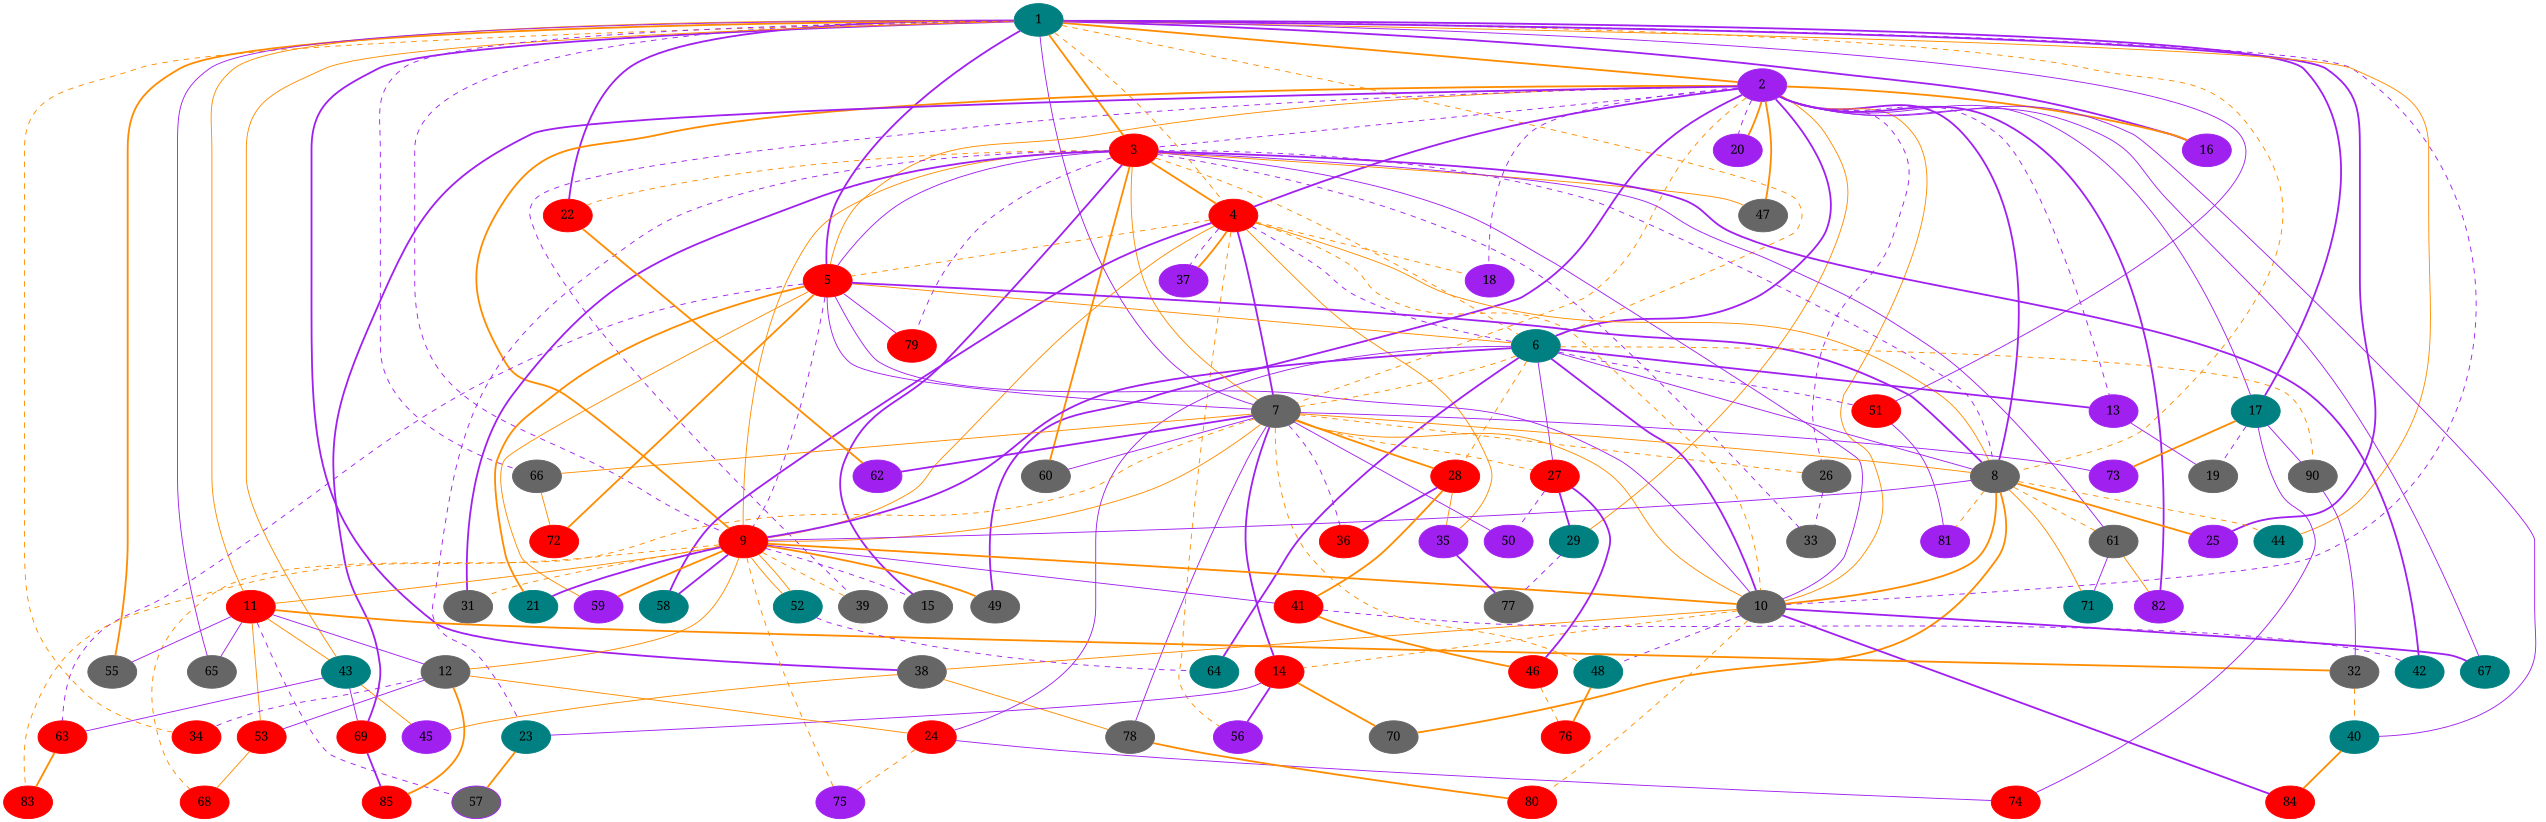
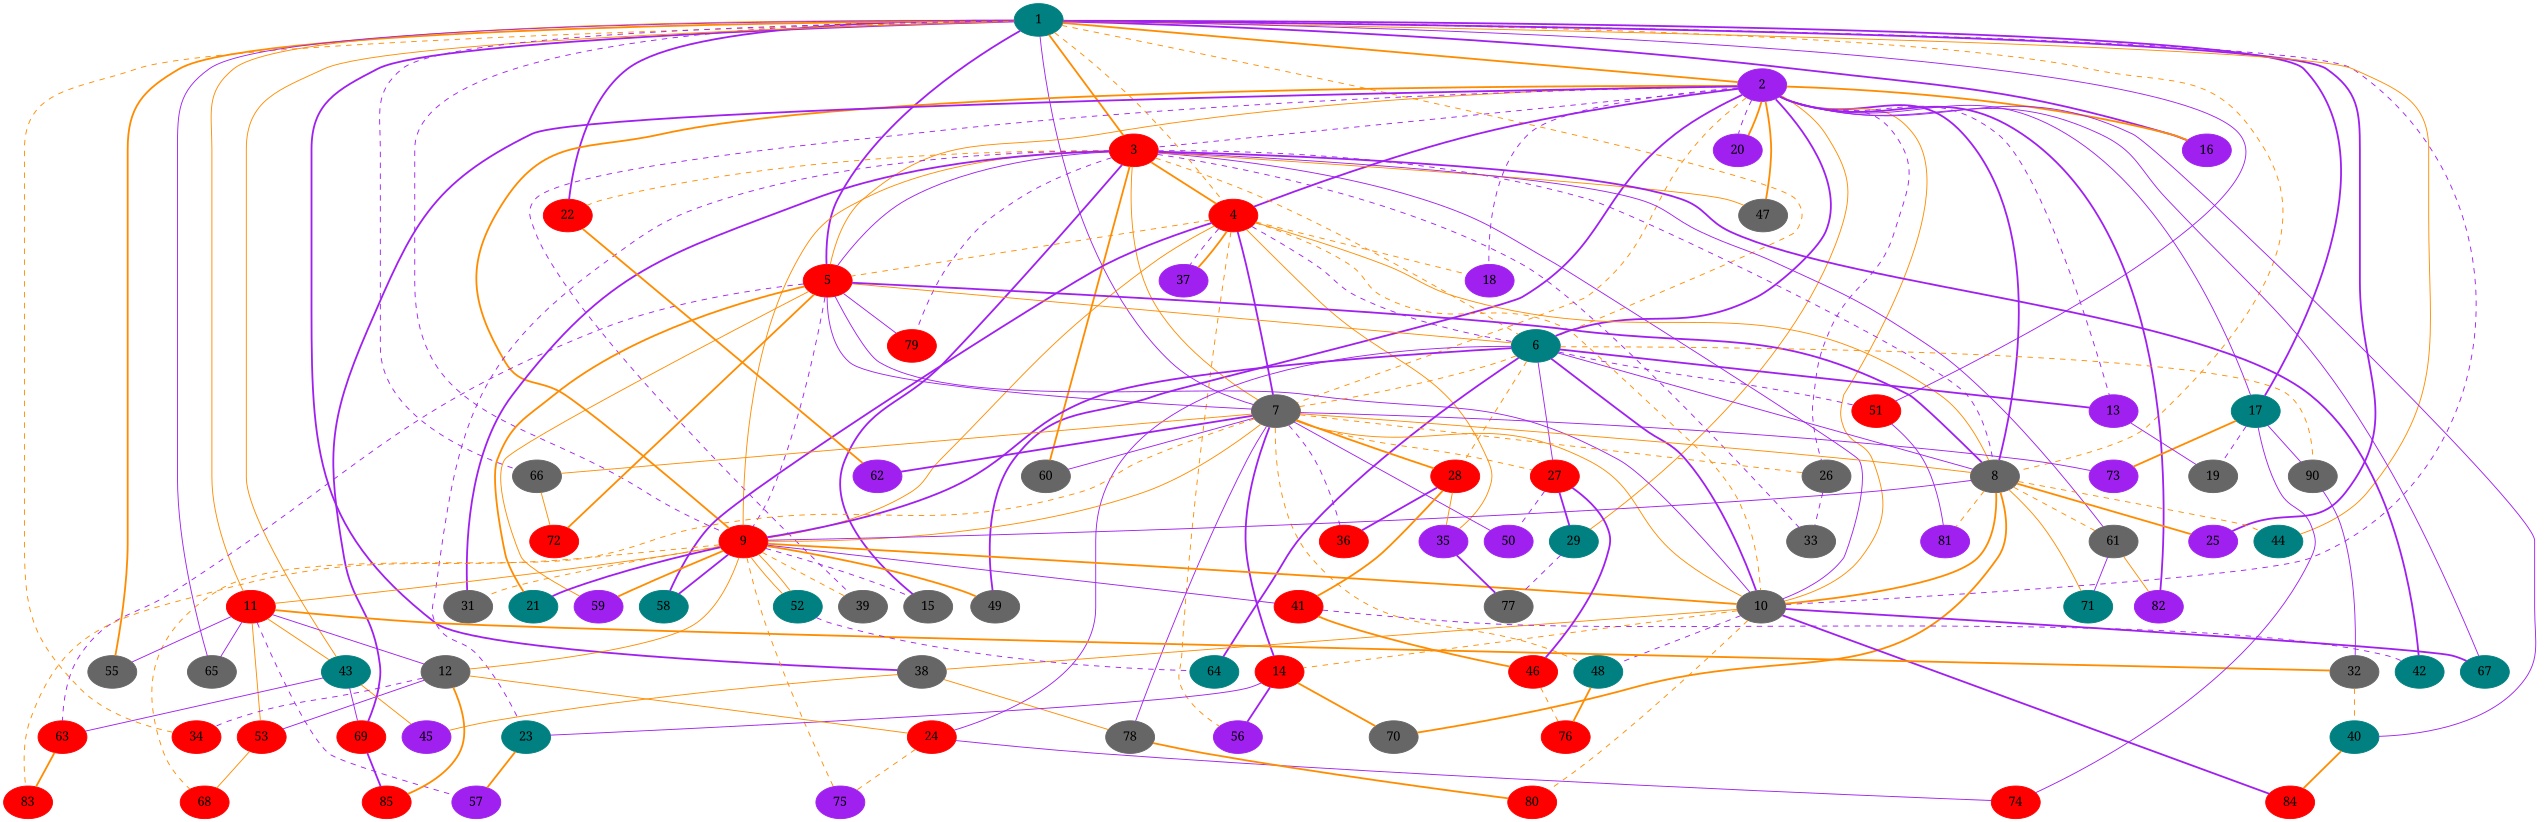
  graph {
    fontname="Noto Serif"
    node [color=red fontname="Noto Serif" style=filled]
    edge [color=purple fontname="Noto Serif" style=solid]
    1 [color=teal]
    2 [color=purple]
    3
    4
    5
    6 [color=teal]
    7 [color=gray40]
    8 [color=gray40]
    9
    10 [color=gray40]
    11
    16 [color=purple]
    17 [color=teal]
    22
    25 [color=purple]
    34
    38 [color=gray40]
    43 [color=teal]
    44 [color=teal]
    51
    55 [color=gray40]
    65 [color=gray40]
    66 [color=gray40]
    13 [color=purple]
    18 [color=purple]
    20 [color=purple]
    26 [color=gray40]
    29 [color=teal]
    39 [color=gray40]
    40 [color=teal]
    47 [color=gray40]
    49 [color=gray40]
    67 [color=teal]
    69
    82 [color=purple]
    15 [color=gray40]
    23 [color=teal]
    31 [color=gray40]
    33 [color=gray40]
    42 [color=teal]
    60 [color=gray40]
    61 [color=gray40]
    79
    35 [color=purple]
    37 [color=purple]
    56 [color=purple]
    58 [color=teal]
    21 [color=teal]
    59 [color=purple]
    63
    72
    24
    27
    28
    n55 [color=gray40 label=90]
    64 [color=teal]
    14
    36
    48 [color=teal]
    50 [color=purple]
    62 [color=purple]
    68
    73 [color=purple]
    78 [color=gray40]
    70 [color=gray40]
    71 [color=teal]
    81 [color=purple]
    12 [color=gray40]
    41
    52 [color=teal]
    75 [color=purple]
    83
    80
    84
    32 [color=gray40]
    53
-   57 [color=purple fillcolor=gray40]
+   57 [color=purple]
    19 [color=gray40]
    74
    45 [color=purple]
    77 [color=gray40]
    85
    46
    76
    1 -- 2 [color=darkorange style=bold]
    1 -- 3 [color=darkorange style=bold]
    1 -- 4 [color=darkorange style=dashed]
    1 -- 5 [style=bold]
    1 -- 6 [color=darkorange style=dashed]
    1 -- 7
    1 -- 8 [color=darkorange style=dashed]
    1 -- 9 [style=dashed]
    1 -- 10 [style=dashed]
    1 -- 11 [color=darkorange]
    1 -- 16 [style=bold]
    1 -- 17 [style=bold]
    1 -- 22 [style=bold]
    1 -- 25 [style=bold]
    1 -- 34 [color=darkorange style=dashed]
    1 -- 38 [style=bold]
    1 -- 43 [color=darkorange]
    1 -- 44 [color=darkorange]
    1 -- 51
    1 -- 55 [color=darkorange style=bold]
    1 -- 65
    1 -- 66 [style=dashed]
    2 -- 3 [style=dashed]
    2 -- 4 [style=bold]
    2 -- 5 [color=darkorange]
    2 -- 6 [style=bold]
    2 -- 7 [color=darkorange style=dashed]
    2 -- 8 [style=bold]
    2 -- 9 [color=darkorange style=bold]
    2 -- 10 [color=darkorange]
    2 -- 16 [color=darkorange style=bold]
    2 -- 17
    2 -- 13 [style=dashed]
    2 -- 18 [style=dashed]
    2 -- 20 [style=dashed]
    2 -- 20 [color=darkorange style=bold]
    2 -- 26 [style=dashed]
    2 -- 29 [color=darkorange]
    2 -- 39 [style=dashed]
    2 -- 40
    2 -- 47 [color=darkorange style=bold]
    2 -- 49 [style=bold]
    2 -- 67
    2 -- 69 [style=bold]
    2 -- 82 [style=bold]
    3 -- 4 [color=darkorange style=bold]
    3 -- 5
    3 -- 6 [color=darkorange style=dashed]
    3 -- 7 [color=darkorange]
    3 -- 8 [style=dashed]
    3 -- 9 [color=darkorange]
    3 -- 10
    3 -- 22 [color=darkorange style=dashed]
    3 -- 47 [color=darkorange]
    3 -- 15 [style=bold]
    3 -- 23 [style=dashed]
    3 -- 31 [style=bold]
    3 -- 33 [style=dashed]
    3 -- 42 [style=bold]
    3 -- 60 [color=darkorange style=bold]
    3 -- 61
    3 -- 79 [style=dashed]
    4 -- 5 [color=darkorange style=dashed]
    4 -- 6 [style=dashed]
    4 -- 7 [style=bold]
    4 -- 8 [color=darkorange]
    4 -- 9 [color=darkorange]
    4 -- 10 [color=darkorange style=dashed]
    4 -- 18 [color=darkorange style=dashed]
    4 -- 35 [color=darkorange]
    4 -- 37 [style=dashed]
    4 -- 37 [color=darkorange style=bold]
    4 -- 56 [color=darkorange style=dashed]
    4 -- 58 [style=bold]
    5 -- 6 [color=darkorange]
    5 -- 7
    5 -- 8 [style=bold]
    5 -- 9 [style=dashed]
    5 -- 10
    5 -- 79
    5 -- 21 [color=darkorange style=bold]
    5 -- 59 [color=darkorange]
    5 -- 63 [style=dashed]
    5 -- 72 [color=darkorange style=bold]
    6 -- 7 [color=darkorange style=dashed]
    6 -- 8
    6 -- 9 [style=bold]
    6 -- 10 [style=bold]
    6 -- 51 [style=dashed]
    6 -- 13 [style=bold]
    6 -- 24
    6 -- 27
    6 -- 28 [color=darkorange style=dashed]
    6 -- n55 [color=darkorange style=dashed]
    6 -- 64 [style=bold]
    7 -- 8 [color=darkorange]
    7 -- 9 [color=darkorange]
    7 -- 10 [color=darkorange]
    7 -- 66 [color=darkorange]
    7 -- 26 [color=darkorange style=dashed]
    7 -- 60
    7 -- 27 [color=darkorange style=dashed]
    7 -- 28 [color=darkorange style=bold]
    7 -- 14 [style=bold]
    7 -- 36 [style=dashed]
    7 -- 48 [color=darkorange style=dashed]
    7 -- 50
    7 -- 62 [style=bold]
    7 -- 68 [color=darkorange style=dashed]
    7 -- 73
    7 -- 78
    8 -- 9
    8 -- 10 [color=darkorange style=bold]
    8 -- 25 [color=darkorange style=bold]
    8 -- 44 [color=darkorange style=dashed]
    8 -- 61 [color=darkorange style=dashed]
    8 -- 70 [color=darkorange style=bold]
    8 -- 71 [color=darkorange]
    8 -- 81 [color=darkorange style=dashed]
    9 -- 10 [color=darkorange style=bold]
    9 -- 11 [color=darkorange]
    9 -- 39 [color=darkorange style=dashed]
    9 -- 49 [color=darkorange style=bold]
    9 -- 15 [style=dashed]
    9 -- 31 [color=darkorange style=dashed]
    9 -- 58 [style=bold]
    9 -- 21 [style=bold]
    9 -- 59 [color=darkorange style=bold]
    9 -- 12 [color=darkorange]
    9 -- 41
    9 -- 52 [color=darkorange]
    9 -- 52 [color=darkorange]
    9 -- 75 [color=darkorange style=dashed]
    9 -- 83 [color=darkorange style=dashed]
    10 -- 38 [color=darkorange]
    10 -- 67 [style=bold]
    10 -- 14 [color=darkorange style=dashed]
    10 -- 48 [style=dashed]
    10 -- 80 [color=darkorange style=dashed]
    10 -- 84 [style=bold]
    11 -- 43 [color=darkorange]
    11 -- 55
    11 -- 65
    11 -- 12
    11 -- 32 [color=darkorange style=bold]
    11 -- 53 [color=darkorange]
    11 -- 57 [style=dashed]
    17 -- n55
    17 -- 73 [color=darkorange style=bold]
    17 -- 19 [style=dashed]
    17 -- 74
    22 -- 62 [color=darkorange style=bold]
    38 -- 78 [color=darkorange]
    38 -- 45 [color=darkorange]
    43 -- 69
    43 -- 63
    43 -- 45 [color=darkorange]
    51 -- 81
    66 -- 72 [color=darkorange]
    13 -- 19
    26 -- 33 [style=dashed]
    29 -- 77 [style=dashed]
    40 -- 84 [color=darkorange style=bold]
    69 -- 85 [style=bold]
    23 -- 57 [color=darkorange style=bold]
    61 -- 82 [color=darkorange]
    61 -- 71
    35 -- 77 [style=bold]
    63 -- 83 [color=darkorange style=bold]
    24 -- 75 [color=darkorange style=dashed]
    24 -- 74
    27 -- 29 [style=bold]
    27 -- 50 [style=dashed]
    27 -- 46 [style=bold]
    28 -- 35 [color=darkorange]
    28 -- 36 [style=bold]
    28 -- 41 [color=darkorange style=bold]
    n55 -- 32
    14 -- 23
    14 -- 56 [style=bold]
    14 -- 70 [color=darkorange style=bold]
    48 -- 76 [color=darkorange style=bold]
    78 -- 80 [color=darkorange style=bold]
    12 -- 34 [style=dashed]
    12 -- 24 [color=darkorange]
    12 -- 53
    12 -- 85 [color=darkorange style=bold]
    41 -- 42 [style=dashed]
    41 -- 46 [color=darkorange style=bold]
    52 -- 64 [style=dashed]
    32 -- 40 [color=darkorange style=dashed]
    53 -- 68 [color=darkorange]
    46 -- 76 [color=darkorange style=dashed]
  }
